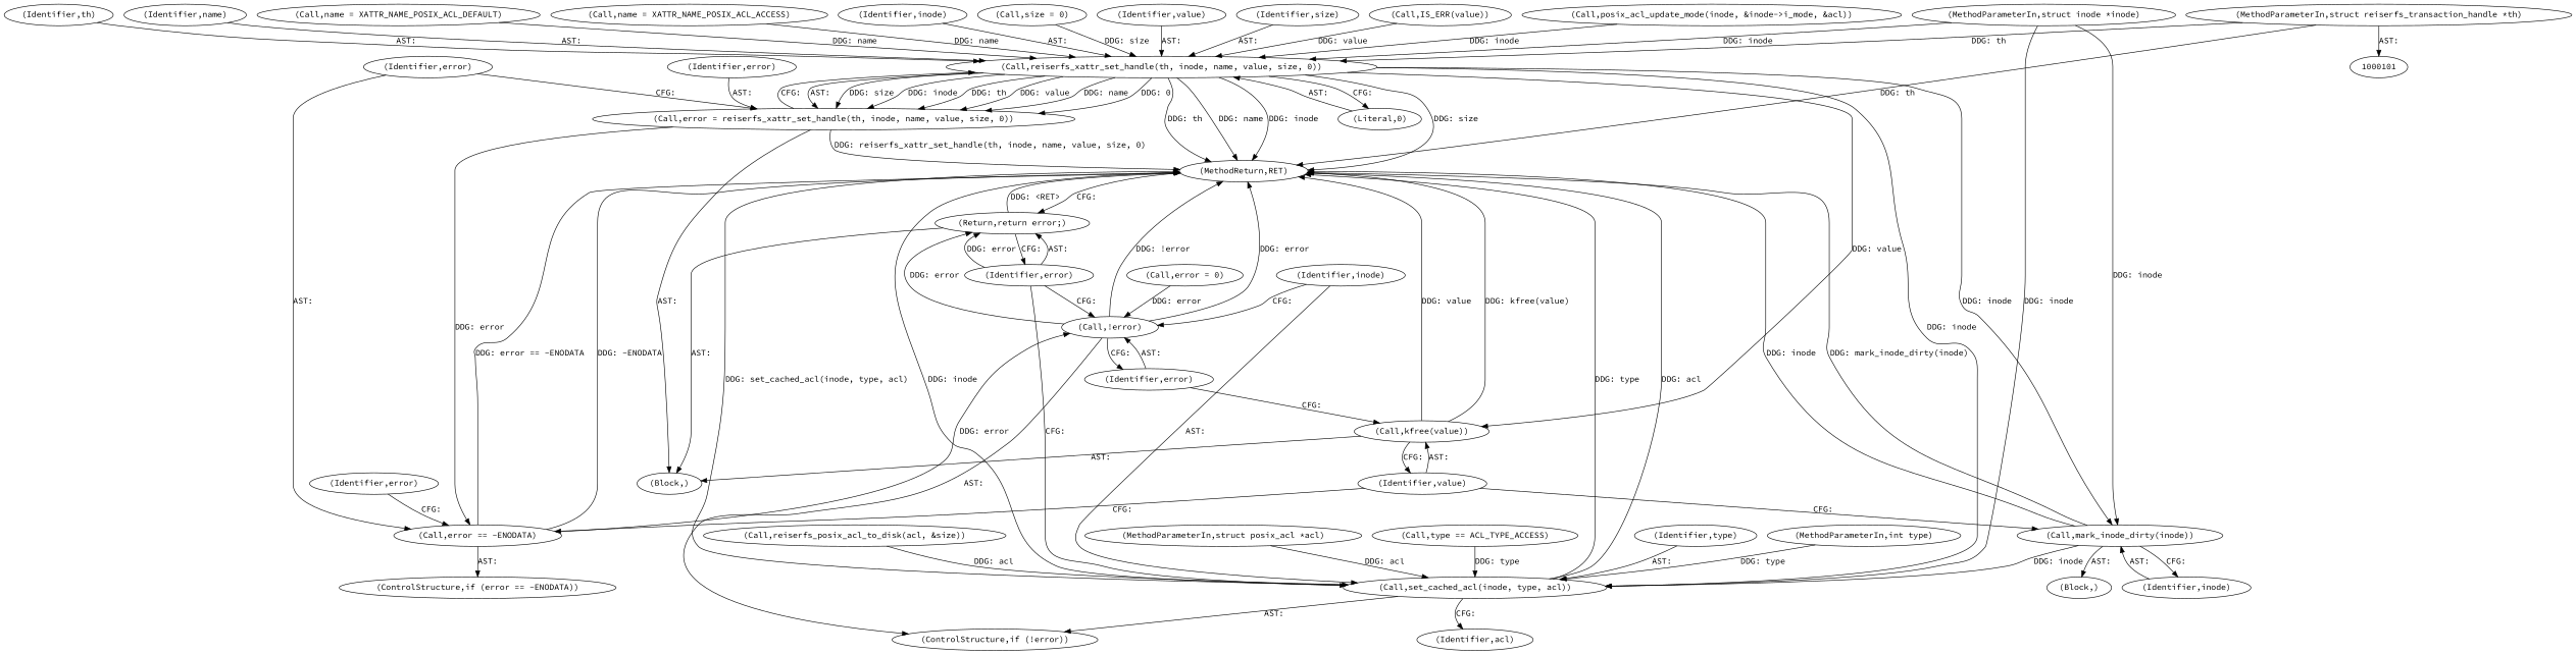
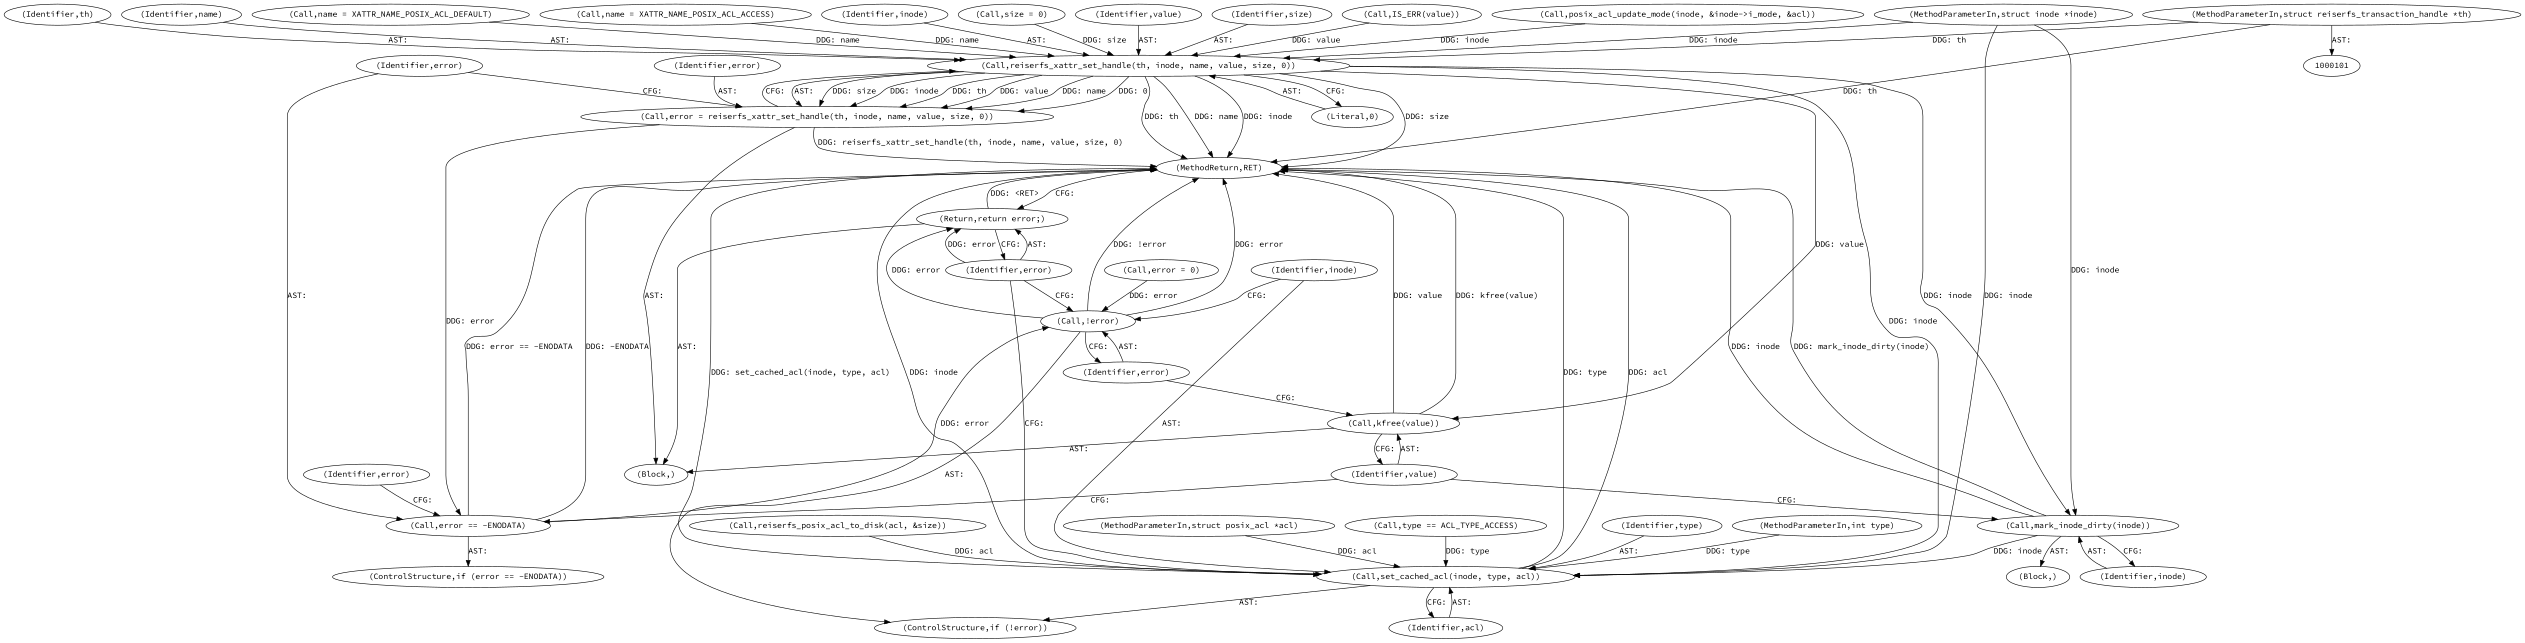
  digraph {
    fontname="Source Code Pro"
    node [fontname="Source Code Pro"]
    edge [fontname="Source Code Pro"]
    n1 [label="(MethodParameterIn,struct reiserfs_transaction_handle *th)"]
    n2 [label="(Call,reiserfs_xattr_set_handle(th, inode, name, value, size, 0))"]
    n3 [label="(MethodReturn,RET)"]
    1000101
    n5 [label="(Call,error = reiserfs_xattr_set_handle(th, inode, name, value, size, 0))"]
    n6 [label="(Call,mark_inode_dirty(inode))"]
    n7 [label="(Call,set_cached_acl(inode, type, acl))"]
    n8 [label="(Call,kfree(value))"]
    n9 [label="(Literal,0)"]
    n10 [label="(Return,return error;)"]
    n11 [label="(Call,error == -ENODATA)"]
    n12 [label="(Block,)"]
    n13 [label="(Identifier,inode)"]
    n14 [label="(Block,)"]
    n15 [label="(ControlStructure,if (!error))"]
    n16 [label="(Identifier,acl)"]
    n17 [label="(Identifier,value)"]
    n18 [label="(Call,!error)"]
    n19 [label="(ControlStructure,if (error == -ENODATA))"]
    n20 [label="(Identifier,error)"]
    n21 [label="(Identifier,error)"]
    n22 [label="(Identifier,inode)"]
    n23 [label="(Call,type == ACL_TYPE_ACCESS)"]
    n24 [label="(Identifier,error)"]
    n25 [label="(Call,size = 0)"]
    n26 [label="(Call,IS_ERR(value))"]
    n27 [label="(Call,posix_acl_update_mode(inode, &inode->i_mode, &acl))"]
    n28 [label="(Identifier,error)"]
    n29 [label="(Identifier,value)"]
    n30 [label="(Call,reiserfs_posix_acl_to_disk(acl, &size))"]
    n31 [label="(Identifier,size)"]
    n32 [label="(Identifier,inode)"]
    n33 [label="(Identifier,th)"]
    n34 [label="(Call,error = 0)"]
    n35 [label="(Identifier,type)"]
    n36 [label="(Identifier,name)"]
    n37 [label="(Identifier,error)"]
    n38 [label="(MethodParameterIn,struct inode *inode)"]
    n39 [label="(Call,name = XATTR_NAME_POSIX_ACL_DEFAULT)"]
    n40 [label="(MethodParameterIn,int type)"]
    n41 [label="(MethodParameterIn,struct posix_acl *acl)"]
    n42 [label="(Call,name = XATTR_NAME_POSIX_ACL_ACCESS)"]
    n1 -> n2 [label="DDG: th"]
    n1 -> n3 [label="DDG: th"]
    n1 -> 1000101 [label="AST: "]
    n2 -> n3 [label="DDG: size"]
    n2 -> n3 [label="DDG: name"]
    n2 -> n3 [label="DDG: inode"]
    n2 -> n3 [label="DDG: th"]
    n2 -> n5 [label="AST: "]
    n2 -> n5 [label="DDG: size"]
    n2 -> n5 [label="DDG: inode"]
    n2 -> n5 [label="DDG: th"]
    n2 -> n5 [label="DDG: value"]
    n2 -> n5 [label="DDG: name"]
    n2 -> n5 [label="DDG: 0"]
    n2 -> n6 [label="DDG: inode"]
    n2 -> n7 [label="DDG: inode"]
    n2 -> n8 [label="DDG: value"]
    n2 -> n9 [label="CFG: "]
    n3 -> n10 [label="CFG: "]
    n5 -> n2 [label="CFG: "]
    n5 -> n3 [label="DDG: reiserfs_xattr_set_handle(th, inode, name, value, size, 0)"]
    n5 -> n11 [label="DDG: error"]
    n5 -> n12 [label="AST: "]
    n6 -> n3 [label="DDG: inode"]
    n6 -> n3 [label="DDG: mark_inode_dirty(inode)"]
    n6 -> n7 [label="DDG: inode"]
    n6 -> n13 [label="CFG: "]
    n6 -> n14 [label="AST: "]
    n7 -> n3 [label="DDG: inode"]
    n7 -> n3 [label="DDG: type"]
    n7 -> n3 [label="DDG: acl"]
    n7 -> n3 [label="DDG: set_cached_acl(inode, type, acl)"]
    n7 -> n15 [label="AST: "]
    n7 -> n16 [label="CFG: "]
    n8 -> n3 [label="DDG: kfree(value)"]
    n8 -> n3 [label="DDG: value"]
    n8 -> n12 [label="AST: "]
    n8 -> n17 [label="CFG: "]
    n9 -> n2 [label="AST: "]
    n10 -> n3 [label="DDG: <RET>"]
    n10 -> n12 [label="AST: "]
    n10 -> n21 [label="CFG: "]
    n11 -> n3 [label="DDG: error == -ENODATA"]
    n11 -> n3 [label="DDG: -ENODATA"]
    n11 -> n18 [label="DDG: error"]
    n11 -> n19 [label="AST: "]
    n13 -> n6 [label="AST: "]
+   n16 -> n7 [label="AST: "]
    n17 -> n6 [label="CFG: "]
    n17 -> n8 [label="AST: "]
    n17 -> n11 [label="CFG: "]
    n18 -> n3 [label="DDG: error"]
    n18 -> n3 [label="DDG: !error"]
    n18 -> n10 [label="DDG: error"]
    n18 -> n15 [label="AST: "]
    n18 -> n20 [label="CFG: "]
    n20 -> n8 [label="CFG: "]
    n20 -> n18 [label="AST: "]
    n21 -> n7 [label="CFG: "]
    n21 -> n10 [label="AST: "]
    n21 -> n10 [label="DDG: error"]
    n21 -> n18 [label="CFG: "]
    n22 -> n2 [label="AST: "]
    n23 -> n7 [label="DDG: type"]
    n24 -> n11 [label="CFG: "]
    n25 -> n2 [label="DDG: size"]
    n26 -> n2 [label="DDG: value"]
    n27 -> n2 [label="DDG: inode"]
    n28 -> n5 [label="CFG: "]
    n28 -> n11 [label="AST: "]
    n29 -> n2 [label="AST: "]
    n30 -> n7 [label="DDG: acl"]
    n31 -> n2 [label="AST: "]
    n32 -> n7 [label="AST: "]
    n32 -> n18 [label="CFG: "]
    n33 -> n2 [label="AST: "]
    n34 -> n18 [label="DDG: error"]
    n35 -> n7 [label="AST: "]
    n36 -> n2 [label="AST: "]
    n37 -> n5 [label="AST: "]
    n38 -> n2 [label="DDG: inode"]
    n38 -> n6 [label="DDG: inode"]
    n38 -> n7 [label="DDG: inode"]
    n39 -> n2 [label="DDG: name"]
    n40 -> n7 [label="DDG: type"]
    n41 -> n7 [label="DDG: acl"]
    n42 -> n2 [label="DDG: name"]
  }
